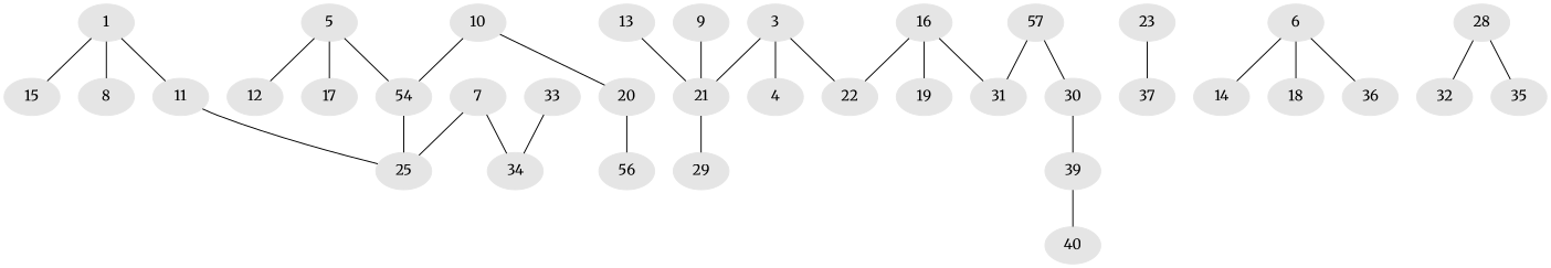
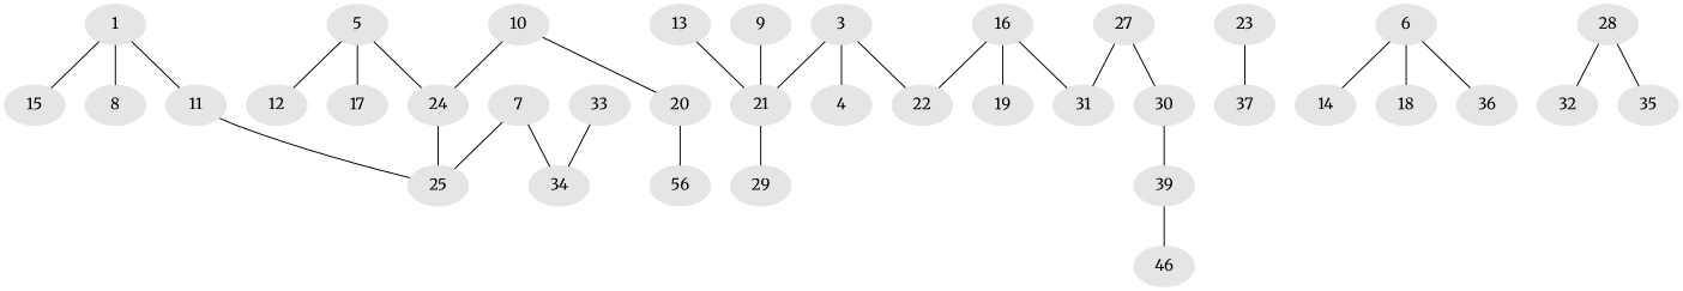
  graph {
    fontname=Merriweather
    node [color=gray90 fontname=Merriweather style=filled]
    edge [fontname=Merriweather weight=1.0]
    1
    8
    11
    15
    25
    3
    4
    21
    22
    29
    23
    37
    5
    12
    17
-   24 [label=54]
+   24
    6
    14
    18
    36
    7
    34
    9
    10
    20
    n26 [label=56]
    13
    16
    19
    31
-   27 [label=57]
+   27
    30
    39
    28
    32
    35
-   40
+   40 [label=46]
    33
    1 -- 8
    1 -- 11
    1 -- 15
    11 -- 25
    3 -- 4
    3 -- 21
    3 -- 22
    21 -- 29
    23 -- 37
    5 -- 12
    5 -- 17
    5 -- 24
    24 -- 25
    6 -- 14
    6 -- 18
    6 -- 36
    7 -- 25
    7 -- 34
    9 -- 21
    10 -- 24
    10 -- 20
    20 -- n26
    13 -- 21
    16 -- 22
    16 -- 19
    16 -- 31
    27 -- 31
    27 -- 30
    30 -- 39
    39 -- 40
    28 -- 32
    28 -- 35
    33 -- 34
  }
